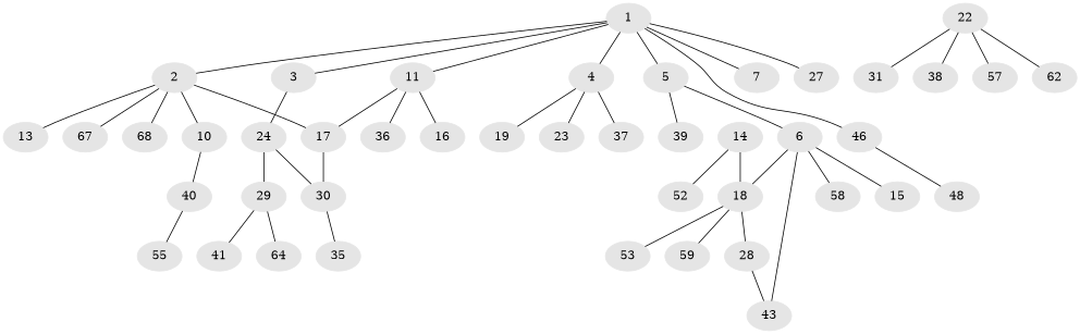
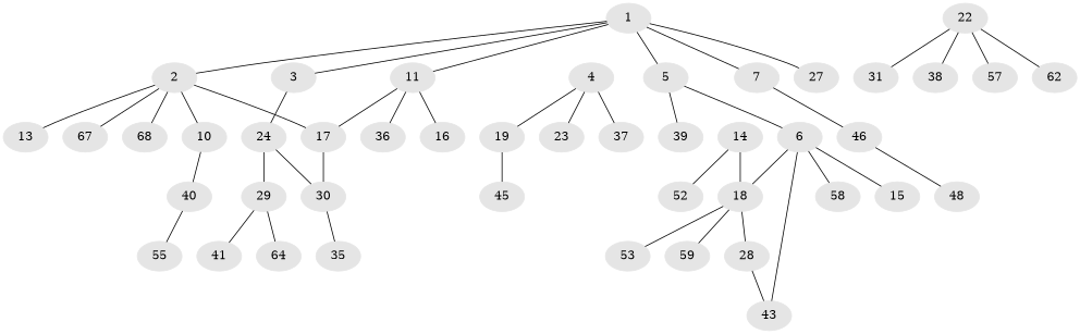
  graph {
    node [color=gray90 style=filled]
    1 [super="+33"]
    2 [super="+65"]
    3
    4 [super="+9"]
    5 [super="+34"]
    7 [super="+26"]
    11 [super="+25"]
    27
    46
    10 [super="+12"]
    13
    17 [super="+44"]
    67
    68
    24 [super="+61"]
    19 [super="+42"]
    23 [super="+32"]
    37 [super="+56"]
    6 [super="+21"]
    39
    16
    36
    48
    40
    30 [super="+50"]
    29 [super="+51"]
+   45
    15 [super="+60"]
    18 [super="+20"]
    43 [super="+54"]
    58
    28
    53
    59 [super="+66"]
    22 [super="+63"]
    31
    38
    57
    62
    14 [super="+47"]
    52
    55
    35
    41
    64
    1 -- 2
    1 -- 3
-   1 -- 4
    1 -- 5
    1 -- 7
    1 -- 11
    1 -- 27
-   1 -- 46
+   7 -- 46
    2 -- 10
    2 -- 13
    2 -- 17
    2 -- 67
    2 -- 68
    3 -- 24
    4 -- 19
    4 -- 23
    4 -- 37
    5 -- 6
    5 -- 39
    11 -- 17
    11 -- 16
    11 -- 36
    46 -- 48
    10 -- 40
    17 -- 30
    24 -- 30
    24 -- 29
+   19 -- 45
    6 -- 15
    6 -- 18
    6 -- 43
    6 -- 58
    40 -- 55
    30 -- 35
    29 -- 41
    29 -- 64
    18 -- 28
    18 -- 53
    18 -- 59 [weight=2]
    28 -- 43
    22 -- 31
    22 -- 38
    22 -- 57
    22 -- 62
    14 -- 18
    14 -- 52
  }
